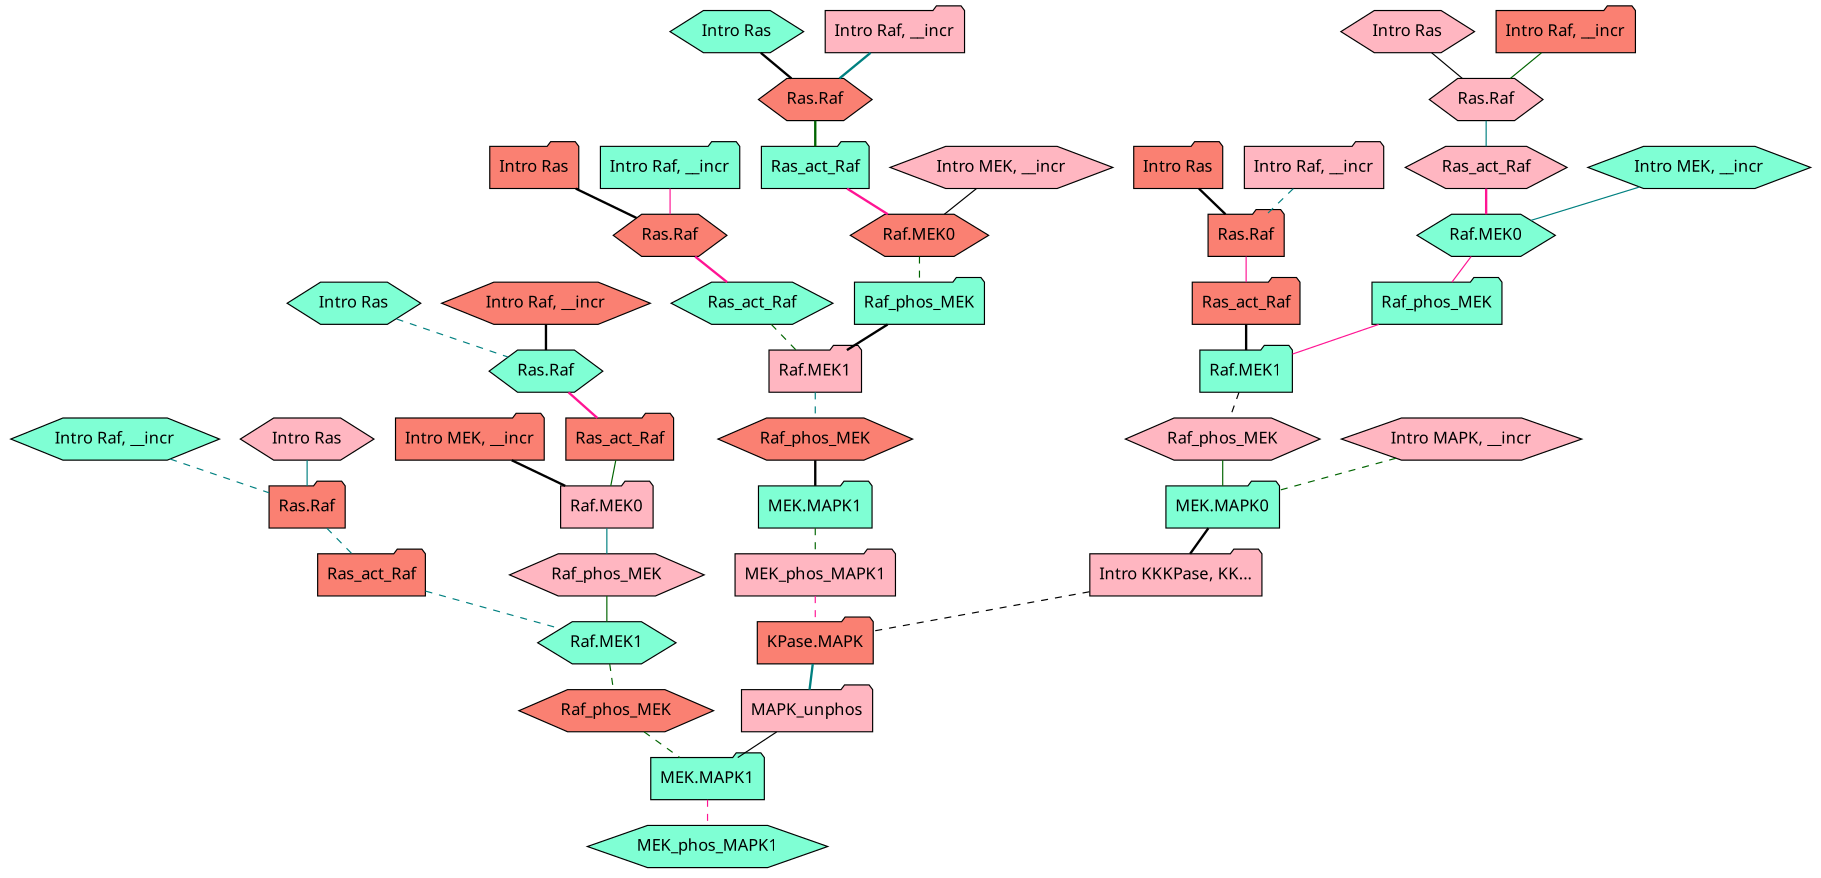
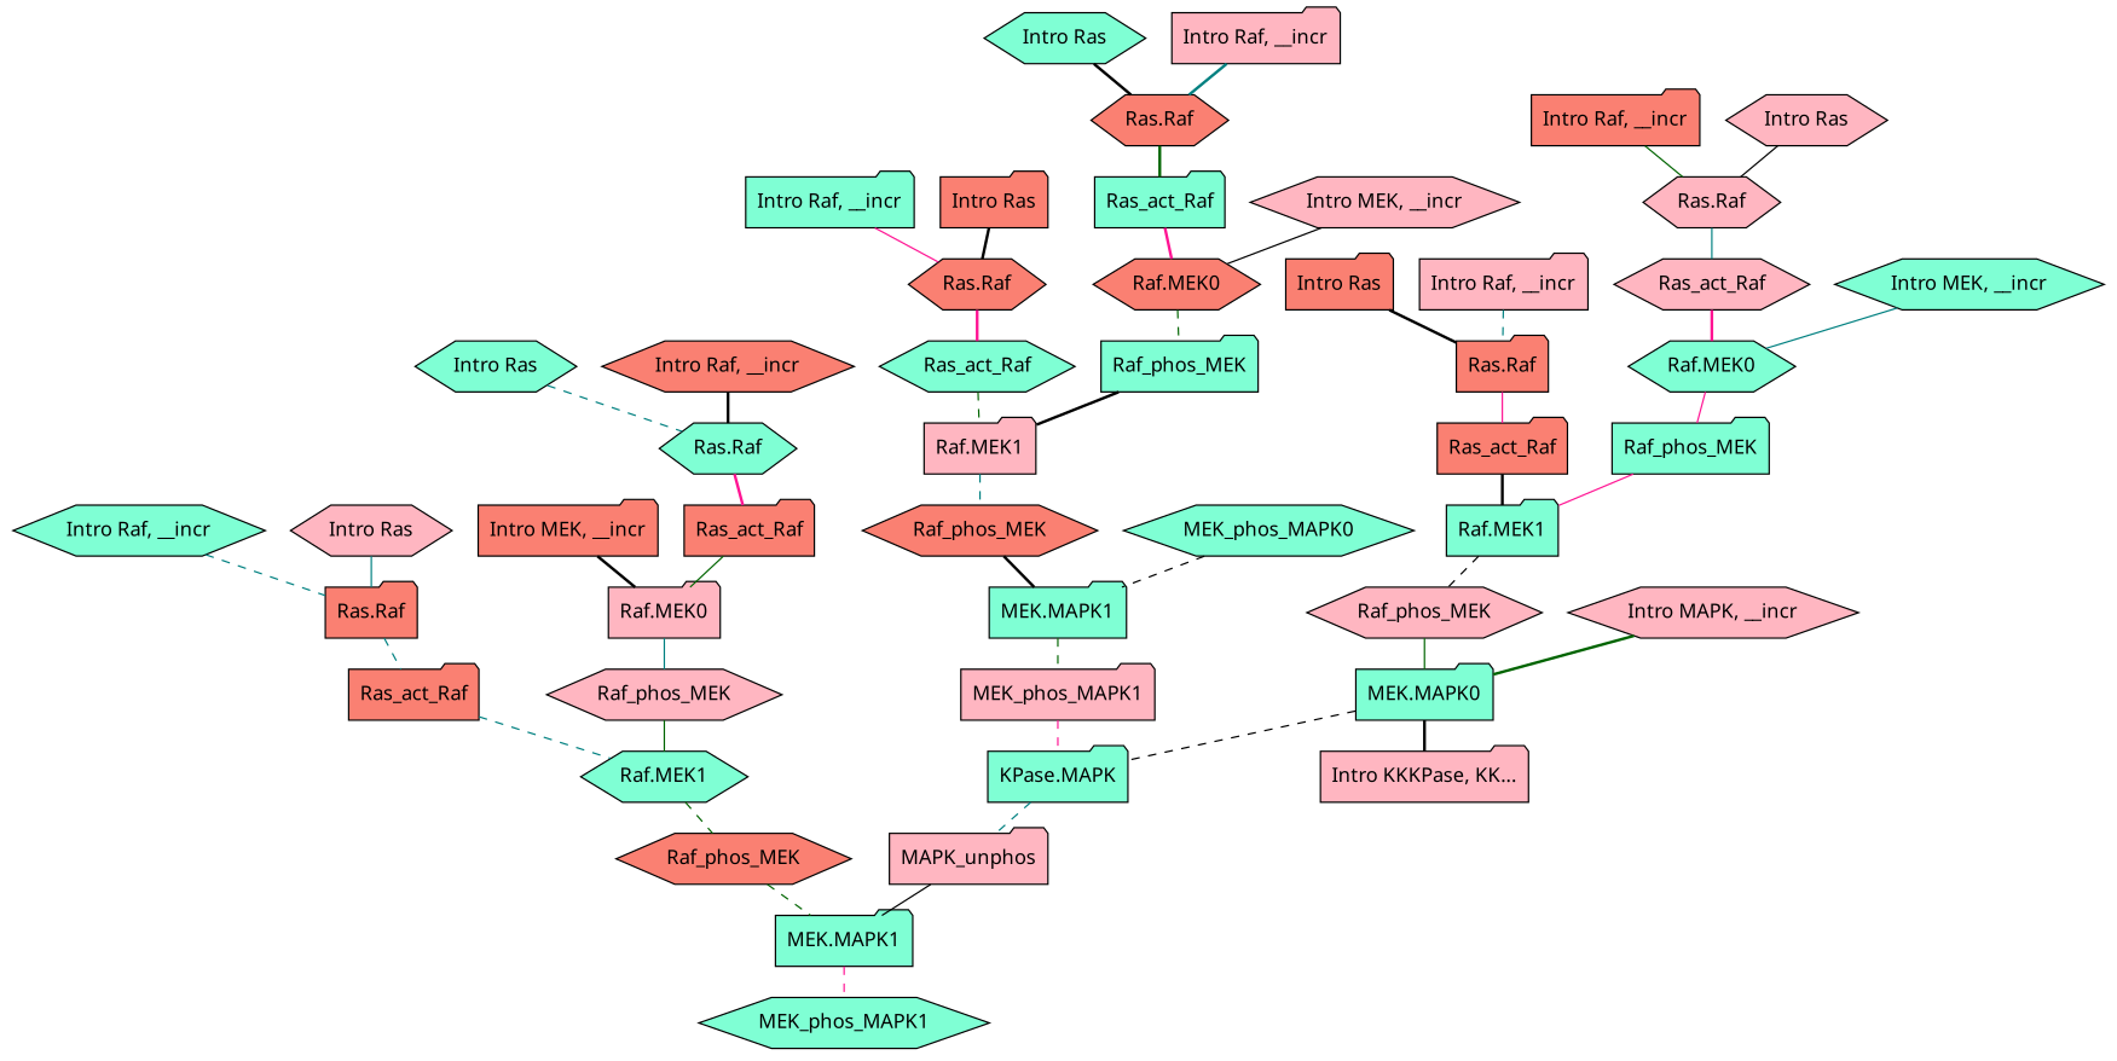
  digraph {
    rankdir=TB
    ranksep=0.30
    node [fillcolor=aquamarine fontname="CMU Serif" shape=folder style=filled]
    edge [color=black dir=none fontname="CMU Serif" style=dashed]
    n1 [fillcolor=salmon label="Intro Ras"]
    n2 [fillcolor=salmon label="Ras.Raf" shape=hexagon]
    n3 [label=Ras_act_Raf shape=hexagon]
    n4 [fillcolor=salmon label="Intro Ras"]
    n5 [fillcolor=salmon label="Ras.Raf"]
    n6 [fillcolor=salmon label=Ras_act_Raf]
    n7 [label="Intro Ras" shape=hexagon]
    n8 [fillcolor=salmon label="Ras.Raf" shape=hexagon]
    n9 [label=Ras_act_Raf]
    n10 [label="Intro Ras" shape=hexagon]
    n11 [label="Ras.Raf" shape=hexagon]
    n12 [fillcolor=salmon label=Ras_act_Raf]
    n13 [fillcolor=lightpink label="Intro Ras" shape=hexagon]
    n14 [fillcolor=salmon label="Ras.Raf"]
    n15 [fillcolor=salmon label=Ras_act_Raf]
    n16 [fillcolor=lightpink label="Intro Ras" shape=hexagon]
    n17 [fillcolor=lightpink label="Ras.Raf" shape=hexagon]
    n18 [fillcolor=lightpink label=Ras_act_Raf shape=hexagon]
    n19 [fillcolor=salmon label="Intro Raf, __incr" shape=hexagon]
    n20 [label="Intro Raf, __incr"]
    n21 [fillcolor=lightpink label="Intro Raf, __incr"]
    n22 [fillcolor=salmon label="Intro Raf, __incr"]
    n23 [label="Intro Raf, __incr" shape=hexagon]
    n24 [fillcolor=lightpink label="Intro Raf, __incr"]
    n25 [fillcolor=salmon label="Intro MEK, __incr"]
    n26 [fillcolor=lightpink label="Raf.MEK0"]
    n27 [fillcolor=lightpink label=Raf_phos_MEK shape=hexagon]
    n28 [label="Intro MEK, __incr" shape=hexagon]
    n29 [label="Raf.MEK0" shape=hexagon]
    n30 [label=Raf_phos_MEK]
    n31 [fillcolor=lightpink label="Intro MEK, __incr" shape=hexagon]
    n32 [fillcolor=salmon label="Raf.MEK0" shape=hexagon]
    n33 [label=Raf_phos_MEK]
    n34 [fillcolor=lightpink label="Intro MAPK, __incr" shape=hexagon]
    n35 [label="MEK.MAPK0"]
    n36 [fillcolor=lightpink label="Intro KKKPase, KK..."]
-   n37 [fillcolor=salmon label="KPase.MAPK"]
+   n37 [label="KPase.MAPK"]
    n38 [fillcolor=lightpink label=MAPK_unphos]
    n39 [label="Raf.MEK1"]
    n40 [fillcolor=lightpink label=Raf_phos_MEK shape=hexagon]
    n41 [fillcolor=lightpink label="Raf.MEK1"]
    n42 [fillcolor=salmon label=Raf_phos_MEK shape=hexagon]
    n43 [label="Raf.MEK1" shape=hexagon]
    n44 [fillcolor=salmon label=Raf_phos_MEK shape=hexagon]
    n45 [label="MEK.MAPK1"]
    n46 [fillcolor=lightpink label=MEK_phos_MAPK1]
+   n47 [label=MEK_phos_MAPK0 shape=hexagon]
    n48 [label="MEK.MAPK1"]
    n49 [label=MEK_phos_MAPK1 shape=hexagon]
    n1 -> n2 [style=bold]
    n2 -> n3 [color=deeppink style=bold]
    n3 -> n41 [color=darkgreen]
    n4 -> n5 [style=bold]
    n5 -> n6 [color=deeppink style=solid]
    n6 -> n39 [style=bold]
    n7 -> n8 [style=bold]
    n8 -> n9 [color=darkgreen style=bold]
    n9 -> n32 [color=deeppink style=bold]
    n10 -> n11 [color=teal]
    n11 -> n12 [color=deeppink style=bold]
    n12 -> n26 [color=darkgreen style=solid]
    n13 -> n14 [color=teal style=solid]
    n14 -> n15 [color=teal]
    n15 -> n43 [color=teal]
    n16 -> n17 [style=solid]
    n17 -> n18 [color=teal style=solid]
    n18 -> n29 [color=deeppink style=bold]
    n19 -> n11 [style=bold]
    n20 -> n2 [color=deeppink style=solid]
    n21 -> n8 [color=teal style=bold]
    n22 -> n17 [color=darkgreen style=solid]
    n23 -> n14 [color=teal]
    n24 -> n5 [color=teal]
    n25 -> n26 [style=bold]
    n26 -> n27 [color=teal style=solid]
    n27 -> n43 [color=darkgreen style=solid]
    n28 -> n29 [color=teal style=solid]
    n29 -> n30 [color=deeppink style=solid]
    n30 -> n39 [color=deeppink style=solid]
    n31 -> n32 [style=solid]
    n32 -> n33 [color=darkgreen]
    n33 -> n41 [style=bold]
-   n34 -> n35 [color=darkgreen]
+   n34 -> n35 [color=darkgreen style=bold]
    n35 -> n36 [style=bold]
-   n36 -> n37
-   n37 -> n38 [color=teal style=bold]
+   n35 -> n37
+   n37 -> n38 [color=teal]
    n38 -> n48 [style=solid]
    n39 -> n40
    n40 -> n35 [color=darkgreen style=solid]
    n41 -> n42 [color=teal]
    n42 -> n45 [style=bold]
    n43 -> n44 [color=darkgreen]
    n44 -> n48 [color=darkgreen]
    n45 -> n46 [color=darkgreen]
    n46 -> n37 [color=deeppink]
+   n47 -> n45
    n48 -> n49 [color=deeppink]
  }
